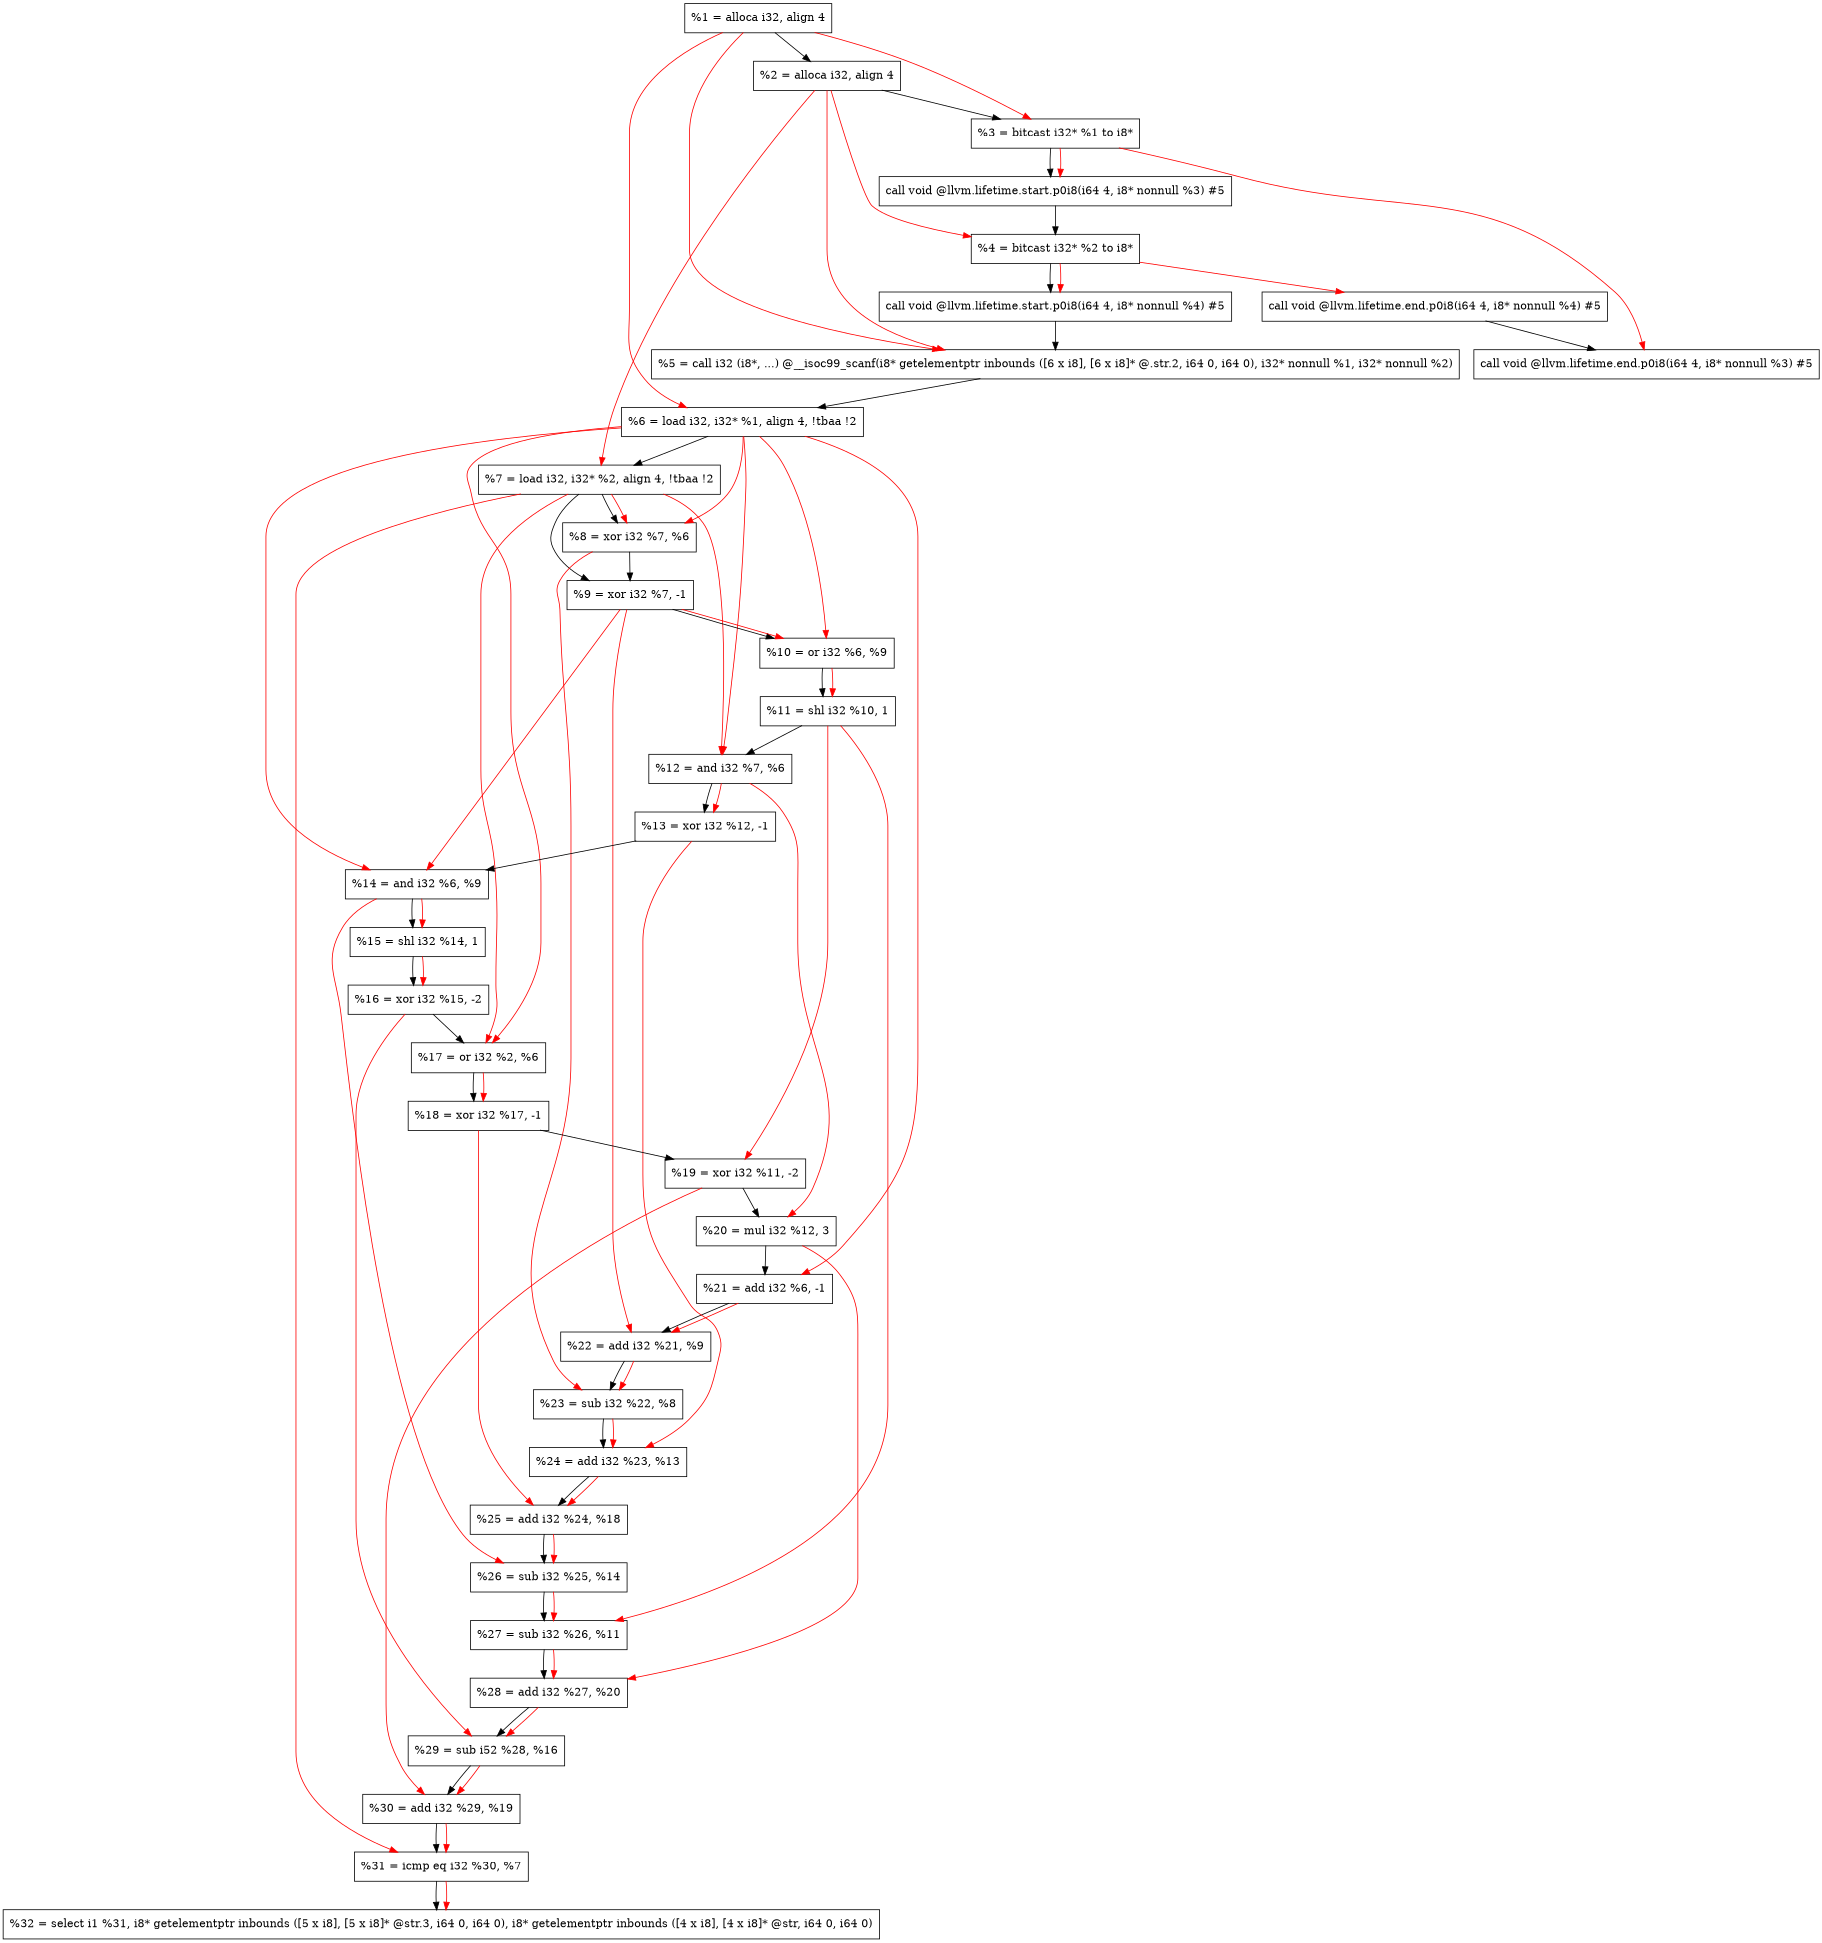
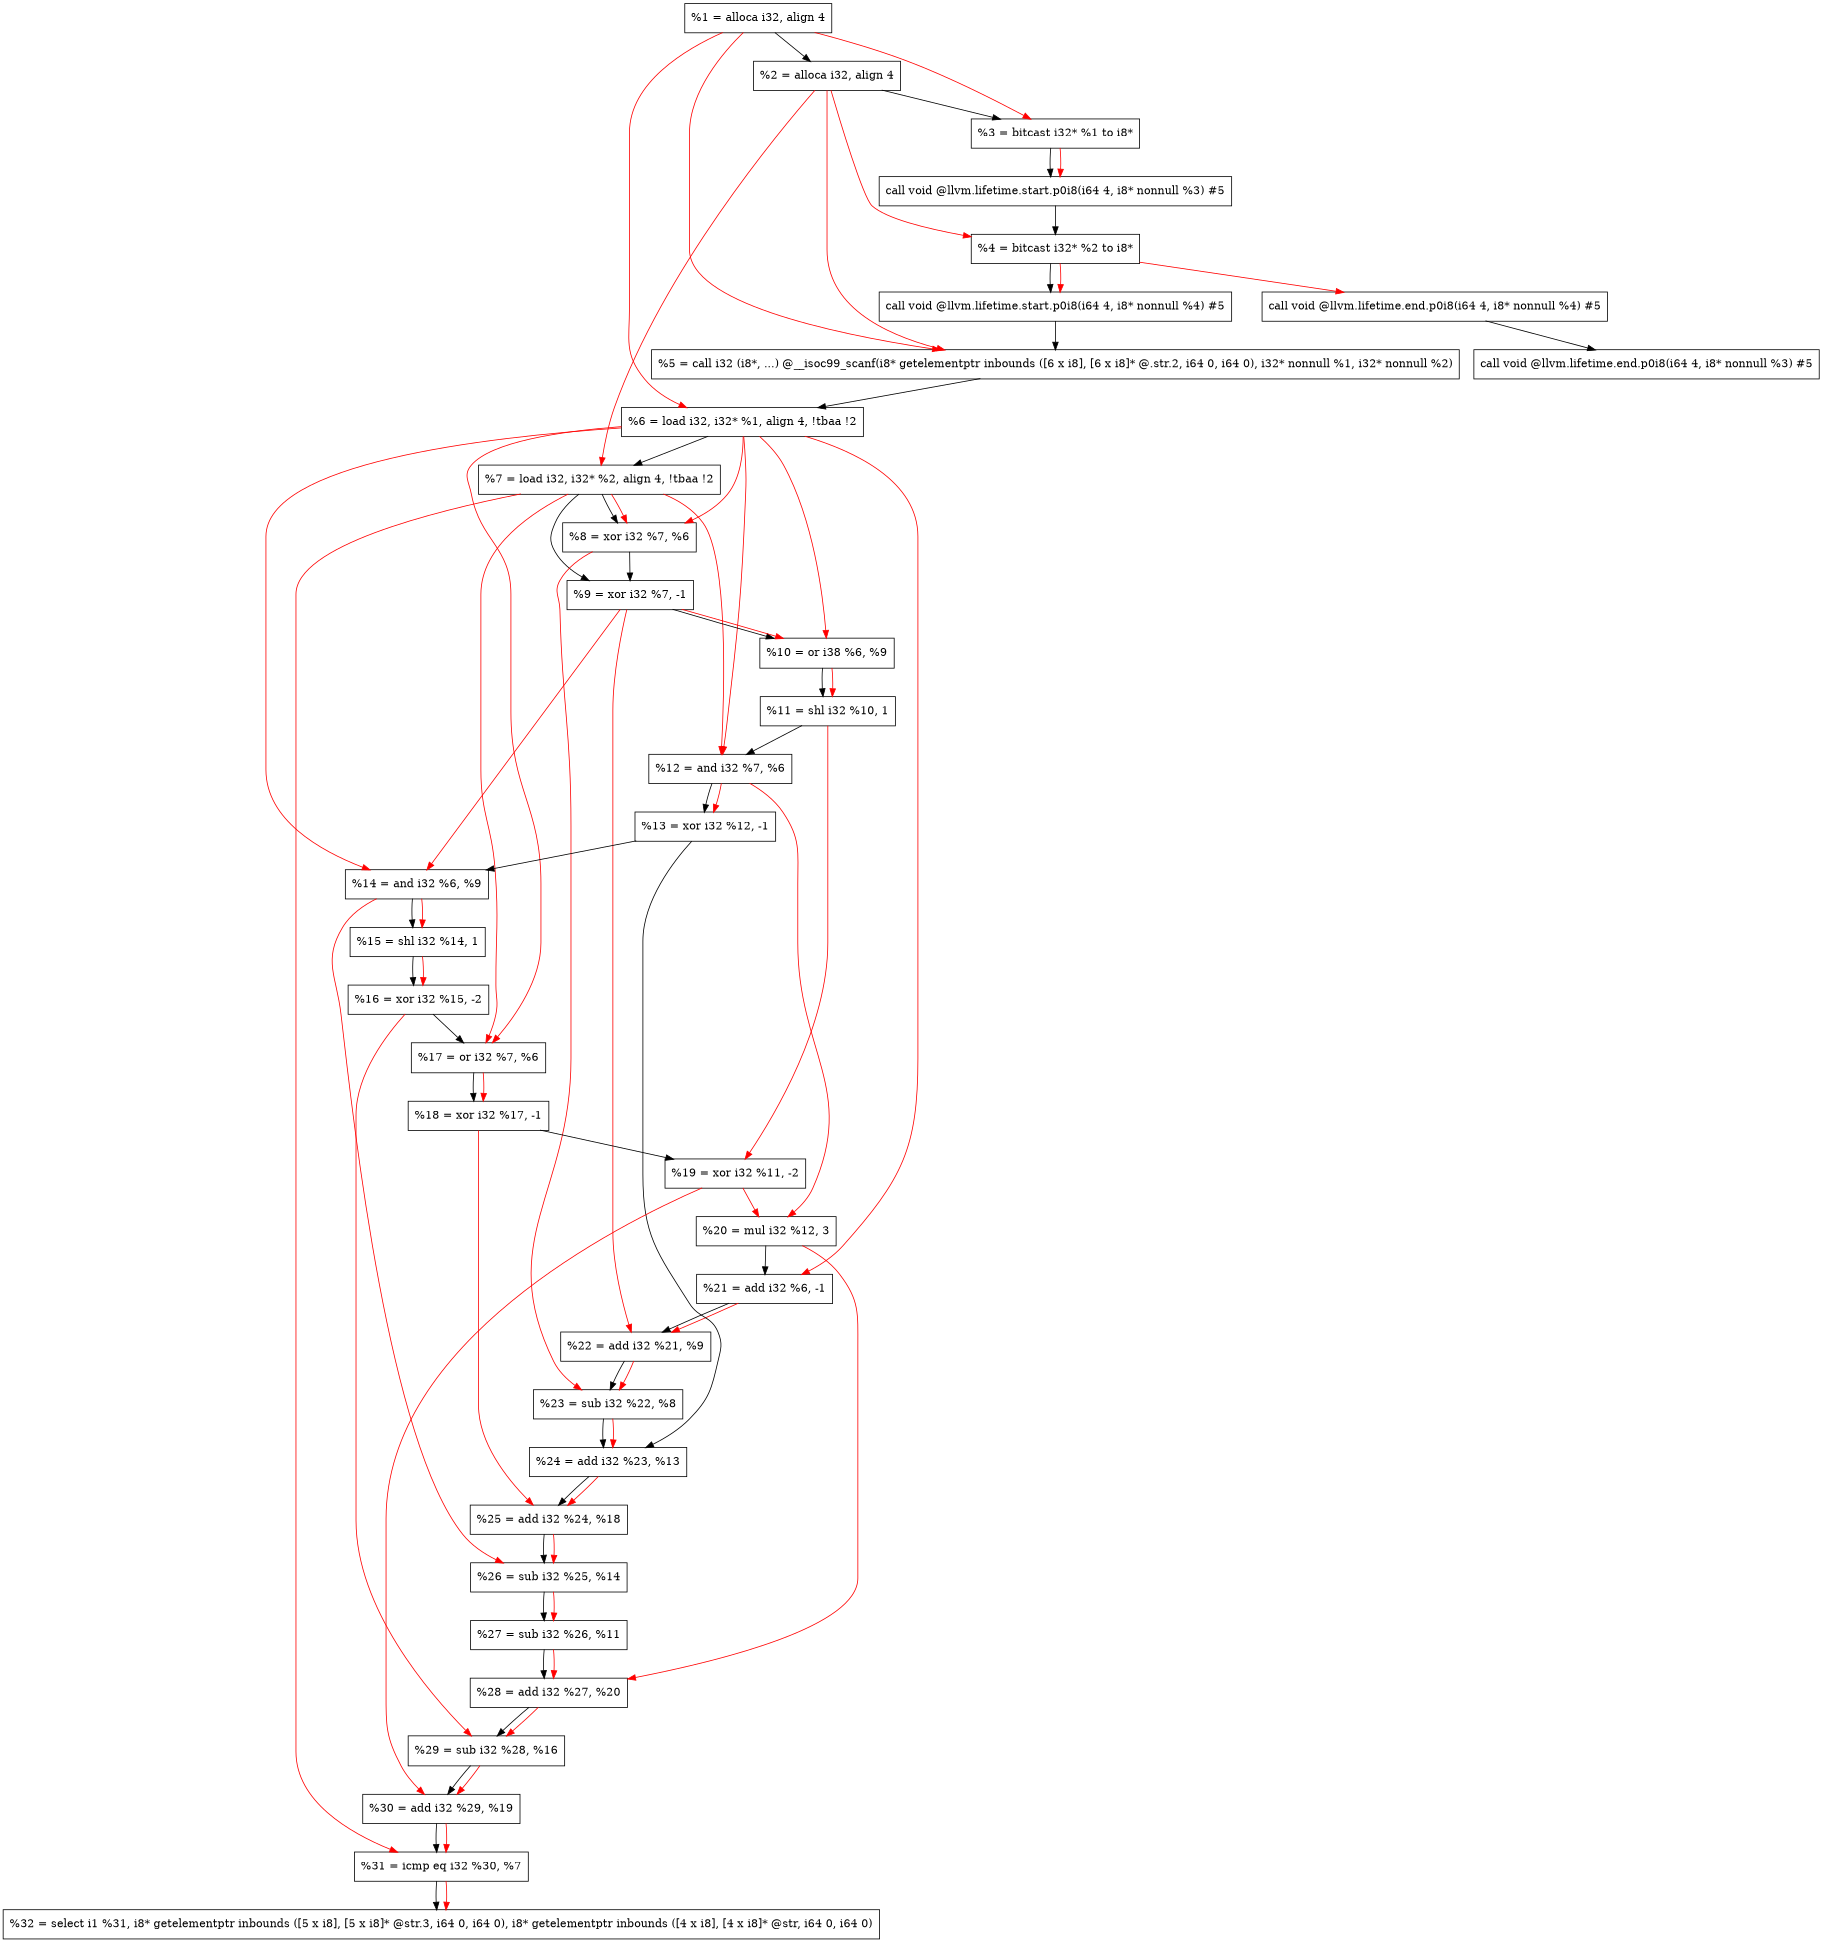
  digraph {
    node [shape=record]
    edge [color=red]
    n1 [label="  %1 = alloca i32, align 4"]
    n2 [label="  %2 = alloca i32, align 4"]
    n3 [label="  %3 = bitcast i32* %1 to i8*"]
    n4 [label="  %5 = call i32 (i8*, ...) @__isoc99_scanf(i8* getelementptr inbounds ([6 x i8], [6 x i8]* @.str.2, i64 0, i64 0), i32* nonnull %1, i32* nonnull %2)"]
    n5 [label="  %6 = load i32, i32* %1, align 4, !tbaa !2"]
    n6 [label="  %4 = bitcast i32* %2 to i8*"]
    n7 [label="  %7 = load i32, i32* %2, align 4, !tbaa !2"]
    n8 [label="  call void @llvm.lifetime.start.p0i8(i64 4, i8* nonnull %3) #5"]
    n9 [label="  call void @llvm.lifetime.end.p0i8(i64 4, i8* nonnull %3) #5"]
    n10 [label="  %8 = xor i32 %7, %6"]
-   n11 [label="  %10 = or i32 %6, %9"]
+   n11 [label="%10 = or i38 %6, %9"]
    n12 [label="  %12 = and i32 %7, %6"]
    n13 [label="  %14 = and i32 %6, %9"]
-   n14 [label="%17 = or i32 %2, %6"]
+   n14 [label="  %17 = or i32 %7, %6"]
    n15 [label="  %21 = add i32 %6, -1"]
    n16 [label="  call void @llvm.lifetime.start.p0i8(i64 4, i8* nonnull %4) #5"]
    n17 [label="  call void @llvm.lifetime.end.p0i8(i64 4, i8* nonnull %4) #5"]
    n18 [label="  %9 = xor i32 %7, -1"]
    n19 [label="  %31 = icmp eq i32 %30, %7"]
    n20 [label="  %23 = sub i32 %22, %8"]
    n21 [label="  %11 = shl i32 %10, 1"]
    n22 [label="  %13 = xor i32 %12, -1"]
    n23 [label="  %20 = mul i32 %12, 3"]
    n24 [label="  %15 = shl i32 %14, 1"]
    n25 [label="  %26 = sub i32 %25, %14"]
    n26 [label="  %18 = xor i32 %17, -1"]
    n27 [label="  %22 = add i32 %21, %9"]
    n28 [label="  %32 = select i1 %31, i8* getelementptr inbounds ([5 x i8], [5 x i8]* @str.3, i64 0, i64 0), i8* getelementptr inbounds ([4 x i8], [4 x i8]* @str, i64 0, i64 0)"]
    n29 [label="  %24 = add i32 %23, %13"]
    n30 [label="  %19 = xor i32 %11, -2"]
    n31 [label="  %27 = sub i32 %26, %11"]
    n32 [label="  %30 = add i32 %29, %19"]
    n33 [label="  %28 = add i32 %27, %20"]
    n34 [label="  %25 = add i32 %24, %18"]
    n35 [label="  %16 = xor i32 %15, -2"]
-   n36 [label="%29 = sub i52 %28, %16"]
+   n36 [label="  %29 = sub i32 %28, %16"]
    n1 -> n2 [color=""]
    n1 -> n3
    n1 -> n4
    n1 -> n5
    n2 -> n3 [color=""]
    n2 -> n4
    n2 -> n6
    n2 -> n7
    n3 -> n8 [color=""]
    n3 -> n8
-   n3 -> n9
    n4 -> n5 [color=""]
    n5 -> n7 [color=""]
    n5 -> n10
    n5 -> n11
    n5 -> n12
    n5 -> n13
    n5 -> n14
    n5 -> n15
    n6 -> n16 [color=""]
    n6 -> n16
    n6 -> n17
    n7 -> n10 [color=""]
    n7 -> n10
    n7 -> n12
    n7 -> n14
    n7 -> n18 [color=black]
    n7 -> n19
    n8 -> n6 [color=""]
    n10 -> n18 [color=""]
    n10 -> n20
    n11 -> n21 [color=""]
    n11 -> n21
    n12 -> n22 [color=""]
    n12 -> n22
    n12 -> n23
    n13 -> n24 [color=""]
    n13 -> n24
    n13 -> n25
    n14 -> n26 [color=""]
    n14 -> n26
    n15 -> n27 [color=""]
    n15 -> n27
    n16 -> n4 [color=""]
    n17 -> n9 [color=""]
    n18 -> n11 [color=""]
    n18 -> n11
    n18 -> n13
    n18 -> n27
    n19 -> n28 [color=""]
    n19 -> n28
    n20 -> n29 [color=""]
    n20 -> n29
    n21 -> n12 [color=""]
    n21 -> n30
-   n21 -> n31
    n22 -> n13 [color=""]
-   n22 -> n29
+   n22 -> n29 [color=black]
    n23 -> n15 [color=""]
    n23 -> n33
    n24 -> n35 [color=""]
    n24 -> n35
    n25 -> n31 [color=""]
    n25 -> n31
    n26 -> n30 [color=""]
    n26 -> n34
    n27 -> n20 [color=""]
    n27 -> n20
    n29 -> n34 [color=""]
    n29 -> n34
-   n30 -> n23 [color=""]
+   n30 -> n23
    n30 -> n32
    n31 -> n33 [color=""]
    n31 -> n33
    n32 -> n19 [color=""]
    n32 -> n19
    n33 -> n36 [color=""]
    n33 -> n36
    n34 -> n25 [color=""]
    n34 -> n25
    n35 -> n14 [color=""]
    n35 -> n36
    n36 -> n32 [color=""]
    n36 -> n32
  }
